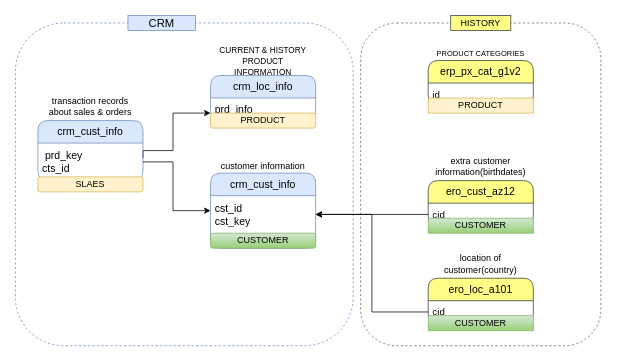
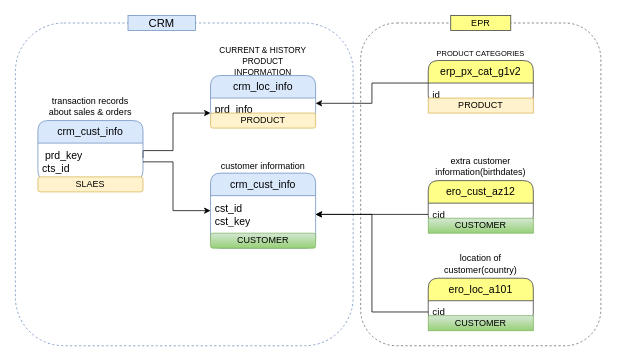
  <mxCell id="0" />
  <mxCell id="1" parent="0" />
  <mxCell id="2" value="&lt;font style=&quot;font-size: 14px;&quot;&gt;crm_cust_info&lt;/font&gt;" style="swimlane;fontStyle=0;childLayout=stackLayout;horizontal=1;startSize=30;horizontalStack=0;resizeParent=1;resizeParentMax=0;resizeLast=0;collapsible=1;marginBottom=0;whiteSpace=wrap;html=1;swimlaneFillColor=none;rounded=1;glass=0;shadow=0;fillColor=#dae8fc;strokeColor=#6c8ebf;" parent="1" vertex="1"><mxGeometry x="280" y="230" width="140" height="100" as="geometry" /></mxCell>
  <mxCell id="3" value="&lt;div&gt;&lt;font style=&quot;font-size: 14px;&quot;&gt;cst_id&lt;/font&gt;&lt;/div&gt;&lt;div&gt;&lt;span style=&quot;font-size: 14px; background-color: transparent; color: light-dark(rgb(0, 0, 0), rgb(255, 255, 255));&quot;&gt;cst_key&lt;/span&gt;&lt;/div&gt;" style="text;strokeColor=none;fillColor=none;align=left;verticalAlign=middle;spacingLeft=4;spacingRight=4;overflow=hidden;points=[[0,0.5],[1,0.5]];portConstraint=eastwest;rotatable=0;whiteSpace=wrap;html=1;" parent="2" vertex="1"><mxGeometry y="30" width="140" height="50" as="geometry" /></mxCell>
  <mxCell id="4" value="CUSTOMER" style="text;html=1;strokeColor=#82b366;fillColor=#d5e8d4;align=center;verticalAlign=middle;whiteSpace=wrap;overflow=hidden;rounded=1;gradientColor=#97d077;" vertex="1" parent="2"><mxGeometry y="80" width="140" height="20" as="geometry" /></mxCell>
  <mxCell id="5" value="&lt;font style=&quot;font-size: 11px;&quot;&gt;CURRENT &amp;amp; HISTORY PRODUCT INFORMATION&lt;/font&gt;" style="rounded=0;whiteSpace=wrap;html=1;" parent="1" vertex="1"><mxGeometry x="290" y="80" width="120" as="geometry" /></mxCell>
  <mxCell id="6" value="&lt;font style=&quot;font-size: 14px;&quot;&gt;crm_loc_info&lt;/font&gt;" style="swimlane;fontStyle=0;childLayout=stackLayout;horizontal=1;startSize=30;horizontalStack=0;resizeParent=1;resizeParentMax=0;resizeLast=0;collapsible=1;marginBottom=0;whiteSpace=wrap;html=1;swimlaneFillColor=none;rounded=1;glass=0;shadow=0;fillColor=#dae8fc;strokeColor=#6c8ebf;" parent="1" vertex="1"><mxGeometry x="280" y="100" width="140" height="60" as="geometry" /></mxCell>
  <mxCell id="7" value="&lt;font style=&quot;font-size: 14px;&quot;&gt;prd_info&lt;/font&gt;" style="text;strokeColor=none;fillColor=none;align=left;verticalAlign=middle;spacingLeft=4;spacingRight=4;overflow=hidden;points=[[0,0.5],[1,0.5]];portConstraint=eastwest;rotatable=0;whiteSpace=wrap;html=1;" parent="6" vertex="1"><mxGeometry y="30" width="140" height="30" as="geometry" /></mxCell>
  <mxCell id="8" value="&lt;span style=&quot;font-size: 14px;&quot;&gt;ero_cust_az12&lt;/span&gt;" style="swimlane;fontStyle=0;childLayout=stackLayout;horizontal=1;startSize=30;horizontalStack=0;resizeParent=1;resizeParentMax=0;resizeLast=0;collapsible=1;marginBottom=0;whiteSpace=wrap;html=1;swimlaneFillColor=none;rounded=1;glass=0;shadow=0;fillColor=#ffff88;strokeColor=#36393d;" parent="1" vertex="1"><mxGeometry x="570" y="240" width="140" height="60" as="geometry" /></mxCell>
  <mxCell id="9" value="&lt;span style=&quot;font-size: 13px;&quot;&gt;cid&lt;/span&gt;" style="text;strokeColor=none;fillColor=none;align=left;verticalAlign=middle;spacingLeft=4;spacingRight=4;overflow=hidden;points=[[0,0.5],[1,0.5]];portConstraint=eastwest;rotatable=0;whiteSpace=wrap;html=1;" parent="8" vertex="1"><mxGeometry y="30" width="140" height="30" as="geometry" /></mxCell>
  <mxCell id="10" value="&lt;span style=&quot;font-size: 14px;&quot;&gt;ero_loc_a101&lt;/span&gt;" style="swimlane;fontStyle=0;childLayout=stackLayout;horizontal=1;startSize=30;horizontalStack=0;resizeParent=1;resizeParentMax=0;resizeLast=0;collapsible=1;marginBottom=0;whiteSpace=wrap;html=1;swimlaneFillColor=none;rounded=1;glass=0;shadow=0;fillColor=#ffff88;strokeColor=#36393d;" parent="1" vertex="1"><mxGeometry x="570" y="370" width="140" height="60" as="geometry" /></mxCell>
  <mxCell id="11" value="&lt;span style=&quot;font-size: 13px;&quot;&gt;cid&lt;/span&gt;" style="text;strokeColor=none;fillColor=none;align=left;verticalAlign=middle;spacingLeft=4;spacingRight=4;overflow=hidden;points=[[0,0.5],[1,0.5]];portConstraint=eastwest;rotatable=0;whiteSpace=wrap;html=1;" parent="10" vertex="1"><mxGeometry y="30" width="140" height="30" as="geometry" /></mxCell>
  <mxCell id="12" value="&lt;span style=&quot;font-size: 14px;&quot;&gt;erp_px_cat_g1v2&lt;/span&gt;" style="swimlane;fontStyle=0;childLayout=stackLayout;horizontal=1;startSize=30;horizontalStack=0;resizeParent=1;resizeParentMax=0;resizeLast=0;collapsible=1;marginBottom=0;whiteSpace=wrap;html=1;swimlaneFillColor=none;rounded=1;glass=0;shadow=0;fillColor=#ffff88;strokeColor=#36393d;" parent="1" vertex="1"><mxGeometry x="570" y="80" width="140" height="60" as="geometry" /></mxCell>
  <mxCell id="13" value="&lt;span style=&quot;font-size: 13px;&quot;&gt;id&lt;/span&gt;" style="text;strokeColor=none;fillColor=none;align=left;verticalAlign=middle;spacingLeft=4;spacingRight=4;overflow=hidden;points=[[0,0.5],[1,0.5]];portConstraint=eastwest;rotatable=0;whiteSpace=wrap;html=1;" parent="12" vertex="1"><mxGeometry y="30" width="140" height="30" as="geometry" /></mxCell>
  <mxCell id="14" style="edgeStyle=orthogonalEdgeStyle;rounded=0;orthogonalLoop=1;jettySize=auto;html=1;" parent="1" edge="1"><mxGeometry relative="1" as="geometry"><mxPoint x="190" y="210" as="sourcePoint" /><mxPoint x="280" y="150" as="targetPoint" /><Array as="points"><mxPoint x="190" y="200" /><mxPoint x="230" y="200" /><mxPoint x="230" y="150" /></Array></mxGeometry></mxCell>
  <mxCell id="15" value="&lt;font style=&quot;font-size: 14px;&quot;&gt;crm_cust_info&lt;/font&gt;" style="swimlane;fontStyle=0;childLayout=stackLayout;horizontal=1;startSize=30;horizontalStack=0;resizeParent=1;resizeParentMax=0;resizeLast=0;collapsible=1;marginBottom=0;whiteSpace=wrap;html=1;swimlaneFillColor=none;rounded=1;glass=0;shadow=0;fillColor=#dae8fc;strokeColor=#6c8ebf;" parent="1" vertex="1"><mxGeometry x="50" y="160" width="140" height="80" as="geometry" /></mxCell>
  <mxCell id="16" value="&lt;font style=&quot;font-size: 14px;&quot;&gt;&amp;nbsp;prd_key&lt;/font&gt;&lt;div&gt;&lt;font style=&quot;font-size: 14px;&quot;&gt;cts_id&lt;/font&gt;&lt;/div&gt;" style="text;strokeColor=none;fillColor=none;align=left;verticalAlign=middle;spacingLeft=4;spacingRight=4;overflow=hidden;points=[[0,0.5],[1,0.5]];portConstraint=eastwest;rotatable=0;whiteSpace=wrap;html=1;" parent="15" vertex="1"><mxGeometry y="30" width="140" height="50" as="geometry" /></mxCell>
  <mxCell id="17" value="transaction records about sales &amp;amp; orders" style="rounded=0;whiteSpace=wrap;html=1;" parent="1" vertex="1"><mxGeometry x="60" y="140" width="120" as="geometry" /></mxCell>
  <mxCell id="18" value="extra customer information(birthdates)" style="rounded=0;whiteSpace=wrap;html=1;" parent="1" vertex="1"><mxGeometry x="570" y="220" width="140" as="geometry" /></mxCell>
  <mxCell id="19" value="&lt;font style=&quot;font-size: 10px;&quot;&gt;PRODUCT CATEGORIES&lt;/font&gt;" style="rounded=0;whiteSpace=wrap;html=1;" parent="1" vertex="1"><mxGeometry x="570" y="70" width="140" as="geometry" /></mxCell>
  <mxCell id="20" value="location of customer(country)" style="rounded=0;whiteSpace=wrap;html=1;" parent="1" vertex="1"><mxGeometry x="570" y="350" width="140" as="geometry" /></mxCell>
  <mxCell id="21" value="customer information" style="rounded=0;whiteSpace=wrap;html=1;" parent="1" vertex="1"><mxGeometry x="290" y="220" width="120" as="geometry" /></mxCell>
  <mxCell id="22" style="edgeStyle=orthogonalEdgeStyle;rounded=0;orthogonalLoop=1;jettySize=auto;html=1;exitX=0;exitY=0;exitDx=0;exitDy=0;" parent="1" source="20" target="20" edge="1"><mxGeometry relative="1" as="geometry" /></mxCell>
+ <mxCell id="23" style="edgeStyle=orthogonalEdgeStyle;rounded=0;orthogonalLoop=1;jettySize=auto;html=1;entryX=1;entryY=0.233;entryDx=0;entryDy=0;entryPerimeter=0;" parent="1" source="12" target="7" edge="1"><mxGeometry relative="1" as="geometry" /></mxCell>
  <mxCell id="24" value="" style="rounded=1;whiteSpace=wrap;html=1;fillColor=none;dashed=1;strokeColor=#6c8ebf;" parent="1" vertex="1"><mxGeometry x="20" y="30" width="450" height="430" as="geometry" /></mxCell>
  <mxCell id="25" value="" style="rounded=1;whiteSpace=wrap;html=1;fillColor=none;dashed=1;strokeColor=#666666;gradientColor=#b3b3b3;" parent="1" vertex="1"><mxGeometry x="480" y="30" width="320" height="430" as="geometry" /></mxCell>
  <mxCell id="26" value="&lt;font style=&quot;font-size: 15px;&quot;&gt;CRM&lt;/font&gt;" style="rounded=0;whiteSpace=wrap;html=1;fillColor=#dae8fc;strokeColor=#6c8ebf;" parent="1" vertex="1"><mxGeometry x="170" y="20" width="90" height="20" as="geometry" /></mxCell>
- <mxCell id="27" value="HISTORY" style="rounded=0;whiteSpace=wrap;html=1;fillColor=#ffff88;strokeColor=#36393d;" parent="1" vertex="1"><mxGeometry x="600" y="20" width="80" height="20" as="geometry" /></mxCell>
+ <mxCell id="27" value="EPR" style="rounded=0;whiteSpace=wrap;html=1;fillColor=#ffff88;strokeColor=#36393d;" parent="1" vertex="1"><mxGeometry x="600" y="20" width="80" height="20" as="geometry" /></mxCell>
  <mxCell id="28" style="edgeStyle=orthogonalEdgeStyle;rounded=0;orthogonalLoop=1;jettySize=auto;html=1;entryX=0;entryY=0.4;entryDx=0;entryDy=0;entryPerimeter=0;" parent="1" source="16" target="3" edge="1"><mxGeometry relative="1" as="geometry"><mxPoint x="230" y="280" as="targetPoint" /><Array as="points"><mxPoint x="230" y="215" /><mxPoint x="230" y="280" /></Array></mxGeometry></mxCell>
  <mxCell id="29" style="edgeStyle=orthogonalEdgeStyle;rounded=0;orthogonalLoop=1;jettySize=auto;html=1;entryX=1;entryY=0.5;entryDx=0;entryDy=0;" parent="1" source="9" target="3" edge="1"><mxGeometry relative="1" as="geometry" /></mxCell>
  <mxCell id="30" style="edgeStyle=orthogonalEdgeStyle;rounded=0;orthogonalLoop=1;jettySize=auto;html=1;entryX=1;entryY=0.5;entryDx=0;entryDy=0;" parent="1" source="11" target="3" edge="1"><mxGeometry relative="1" as="geometry" /></mxCell>
  <mxCell id="31" value="PRODUCT" style="text;html=1;strokeColor=#d6b656;fillColor=#fff2cc;align=center;verticalAlign=middle;whiteSpace=wrap;overflow=hidden;rounded=1;" vertex="1" parent="1"><mxGeometry x="280" y="150" width="140" height="20" as="geometry" /></mxCell>
  <mxCell id="32" value="SLAES" style="text;html=1;strokeColor=#d6b656;fillColor=#fff2cc;align=center;verticalAlign=middle;whiteSpace=wrap;overflow=hidden;rounded=1;" vertex="1" parent="1"><mxGeometry x="50" y="235" width="140" height="20" as="geometry" /></mxCell>
  <mxCell id="33" value="PRODUCT" style="text;html=1;strokeColor=#d6b656;fillColor=#fff2cc;align=center;verticalAlign=middle;whiteSpace=wrap;overflow=hidden;" vertex="1" parent="1"><mxGeometry x="570" y="130" width="140" height="20" as="geometry" /></mxCell>
  <mxCell id="34" value="CUSTOMER" style="text;html=1;strokeColor=#82b366;fillColor=#d5e8d4;align=center;verticalAlign=middle;whiteSpace=wrap;overflow=hidden;gradientColor=#97d077;" vertex="1" parent="1"><mxGeometry x="570" y="420" width="140" height="20" as="geometry" /></mxCell>
  <mxCell id="35" value="CUSTOMER" style="text;html=1;strokeColor=#82b366;fillColor=#d5e8d4;align=center;verticalAlign=middle;whiteSpace=wrap;overflow=hidden;gradientColor=#97d077;" vertex="1" parent="1"><mxGeometry x="570" y="290" width="140" height="20" as="geometry" /></mxCell>
